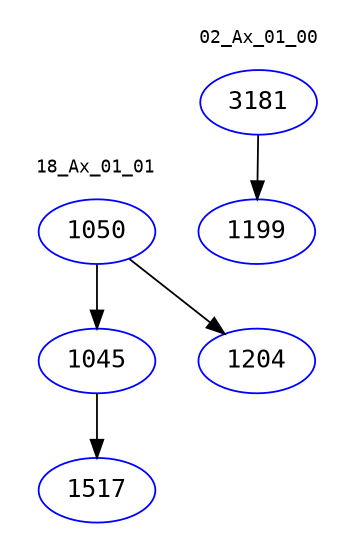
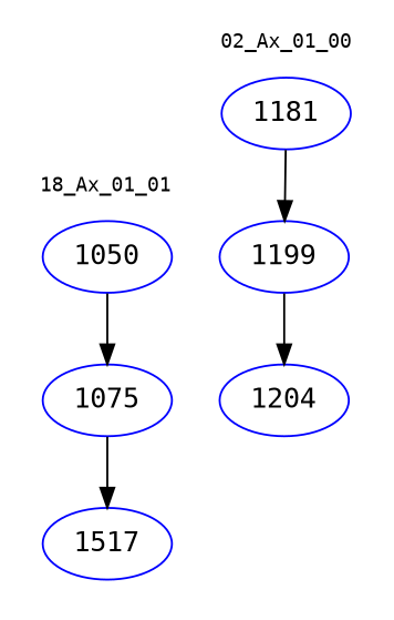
  digraph {
    fontname="DejaVu Sans Mono"
    node [color=blue fontname="DejaVu Sans Mono"]
    edge [color=black fontname="DejaVu Sans Mono"]
    n1 [label=1050]
-   n2 [label=1045]
+   n2 [label=1075]
    n3 [label=1517]
    n4 [label=1199]
-   n5 [label=3181]
+   n5 [label=1181]
    n6 [label=1204]
    subgraph cluster_1 {
      color=white
      fontsize=10
      label="18_Ax_01_01"
      n1
      n2
      n3
    }
    subgraph cluster_2 {
      color=white
      fontsize=10
      label="02_Ax_01_00"
      n4
      n5
      n6
    }
    n1 -> n2
    n2 -> n3
-   n1 -> n6
+   n4 -> n6
    n5 -> n4
  }
